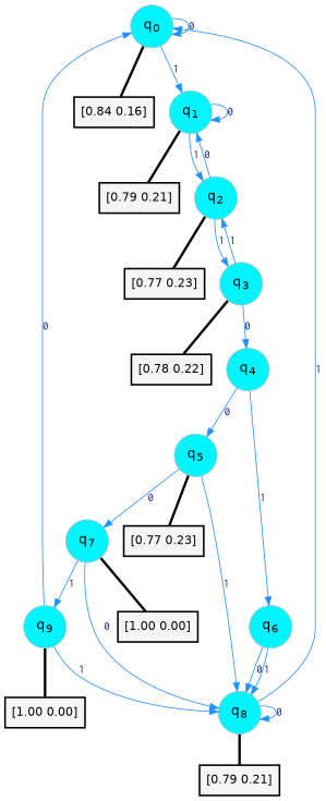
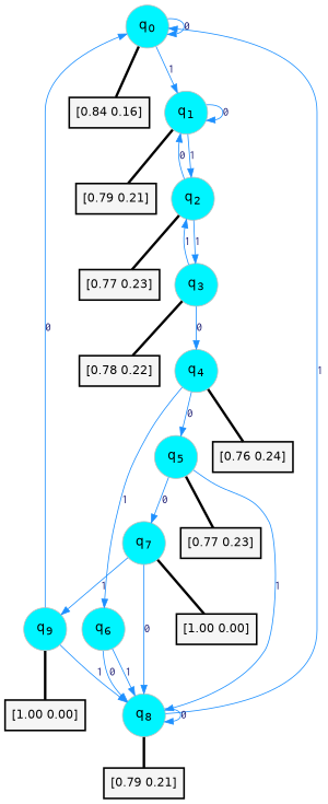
  digraph {
    rankdir=TD
    node [color=gray fillcolor=turquoise1 fontcolor=black fontname=Helvetica fontsize=16 fontweight=bold shape=circle style=filled]
    edge [arrowsize=1 color=dodgerblue1 fontcolor=midnightblue fontname=courier fontweight=bold penwidth=1 style=solid weight=20]
    n1 [label=<q<SUB>0</SUB>>]
    n2 [label=<q<SUB>1</SUB>>]
    n3 [color=black fillcolor=whitesmoke fontsize=14 label="[0.84 0.16]" penwidth=2 shape=box]
    n4 [label=<q<SUB>2</SUB>>]
    n5 [color=black fillcolor=whitesmoke fontsize=14 label="[0.79 0.21]" penwidth=2 shape=box]
    n6 [label=<q<SUB>3</SUB>>]
    n7 [color=black fillcolor=whitesmoke fontsize=14 label="[0.77 0.23]" penwidth=2 shape=box]
    n8 [label=<q<SUB>4</SUB>>]
    n9 [color=black fillcolor=whitesmoke fontsize=14 label="[0.78 0.22]" penwidth=2 shape=box]
    n10 [label=<q<SUB>5</SUB>>]
    n11 [label=<q<SUB>6</SUB>>]
+   n12 [color=black fillcolor=whitesmoke fontsize=14 label="[0.76 0.24]" penwidth=2 shape=box]
    n13 [label=<q<SUB>7</SUB>>]
    n14 [label=<q<SUB>8</SUB>>]
    n15 [color=black fillcolor=whitesmoke fontsize=14 label="[0.77 0.23]" penwidth=2 shape=box]
    n16 [label=<q<SUB>9</SUB>>]
    n17 [color=black fillcolor=whitesmoke fontsize=14 label="[1.00 0.00]" penwidth=2 shape=box]
    n18 [color=black fillcolor=whitesmoke fontsize=14 label="[0.79 0.21]" penwidth=2 shape=box]
    n19 [color=black fillcolor=whitesmoke fontsize=14 label="[1.00 0.00]" penwidth=2 shape=box]
    n1 -> n1 [label=0]
    n1 -> n2 [label=1]
    n1 -> n3 [arrowhead=none color=black penwidth=3]
    n2 -> n2 [label=0]
    n2 -> n4 [label=1]
    n2 -> n5 [arrowhead=none color=black penwidth=3]
    n4 -> n2 [label=0]
    n4 -> n6 [label=1]
    n4 -> n7 [arrowhead=none color=black penwidth=3]
    n6 -> n4 [label=1]
    n6 -> n8 [label=0]
    n6 -> n9 [arrowhead=none color=black penwidth=3]
    n8 -> n10 [label=0]
    n8 -> n11 [label=1]
+   n8 -> n12 [arrowhead=none color=black penwidth=3]
    n10 -> n13 [label=0]
    n10 -> n14 [label=1]
    n10 -> n15 [arrowhead=none color=black penwidth=3]
    n11 -> n14 [label=0]
    n11 -> n14 [label=1]
    n13 -> n14 [label=0]
    n13 -> n16 [label=1]
    n13 -> n17 [arrowhead=none color=black penwidth=3]
    n14 -> n1 [label=1]
    n14 -> n14 [label=0]
    n14 -> n18 [arrowhead=none color=black penwidth=3]
    n16 -> n1 [label=0]
    n16 -> n14 [label=1]
    n16 -> n19 [arrowhead=none color=black penwidth=3]
  }
